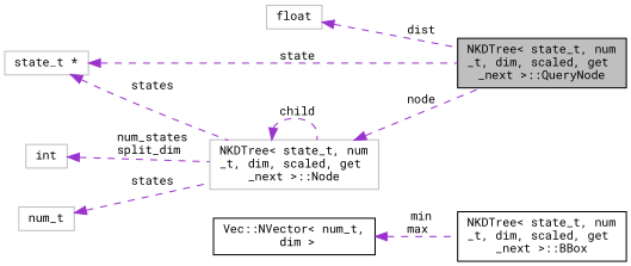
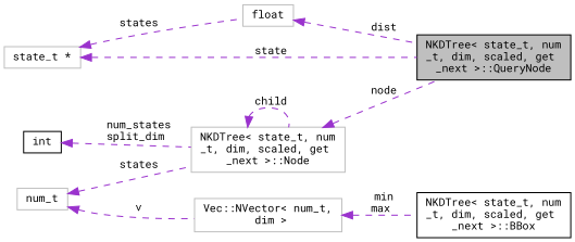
  digraph {
    fontname="Roboto Mono"
    rankdir=LR
    node [color=grey75 fillcolor=white fontname="Roboto Mono" fontsize=10 shape=record style=filled]
    edge [color=darkorchid3 dir=back fontname="Roboto Mono" fontsize=10 labelfontname=Helvetica labelfontsize=10 style=dashed]
    n1 [color=black fillcolor=grey75 fontcolor=black height=0.2 label="NKDTree\< state_t, num\l_t, dim, scaled, get\l_next \>::QueryNode" width=0.4]
    n2 [height=0.2 label="state_t *" width=0.4]
    n3 [height=0.2 label="NKDTree\< state_t, num\l_t, dim, scaled, get\l_next \>::Node" width=0.4]
    n4 [height=0.2 label=float width=0.4]
    n5 [color=black height=0.2 label="NKDTree\< state_t, num\l_t, dim, scaled, get\l_next \>::BBox" width=0.4]
-   n6 [color=black height=0.2 label="Vec::NVector\< num_t,\l dim \>" width=0.4]
+   n6 [height=0.2 label="Vec::NVector\< num_t,\l dim \>" width=0.4]
    n7 [height=0.2 label=num_t width=0.4]
-   n8 [height=0.2 label=int width=0.4]
+   n8 [color=black height=0.2 label=int width=0.4]
    n2 -> n1 [label=" state"]
-   n2 -> n3 [label=" states"]
+   n2 -> n4 [label=" states"]
    n3 -> n1 [label=" node"]
    n3 -> n3 [label=" child"]
    n4 -> n1 [label=" dist"]
    n6 -> n5 [label=" min\nmax"]
    n7 -> n3 [label=" states"]
+   n7 -> n6 [label=" v"]
    n8 -> n3 [label=" num_states\nsplit_dim"]
  }
